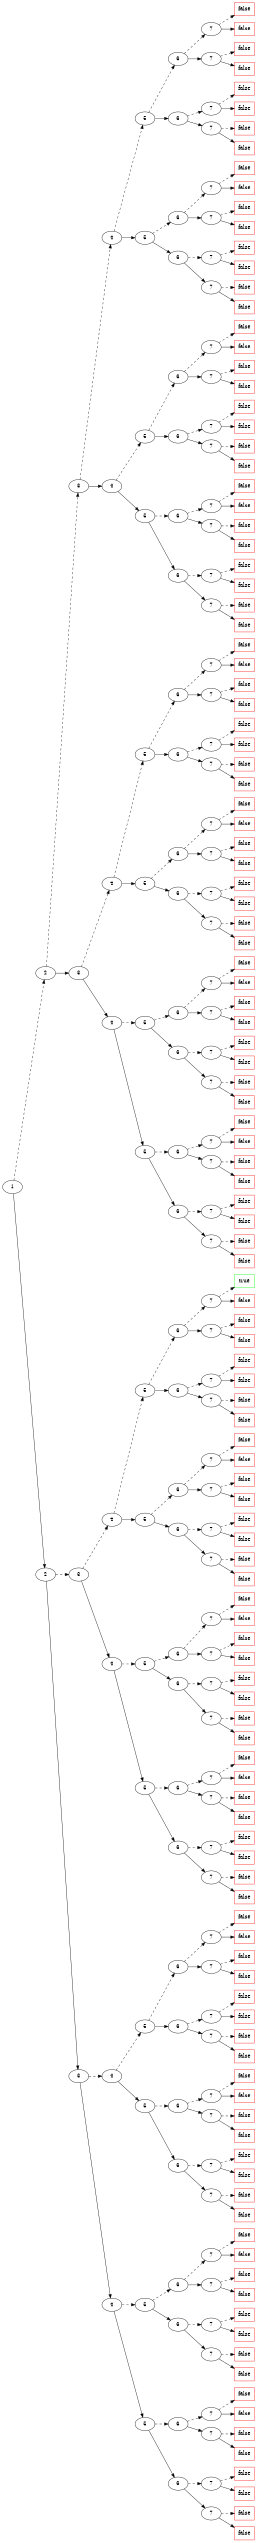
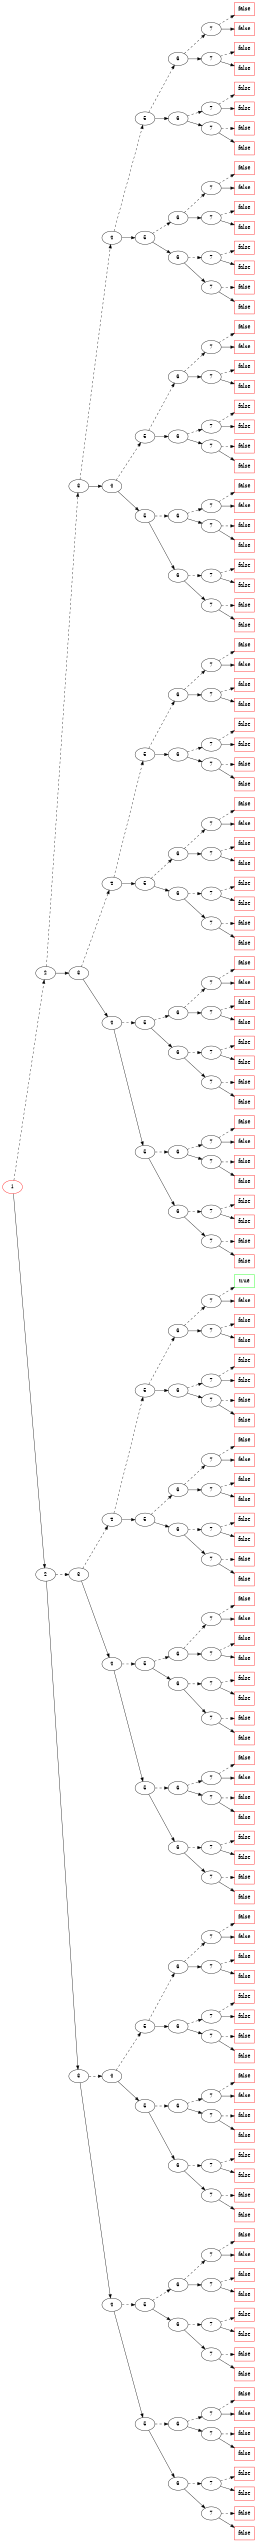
  digraph {
    rankdir=LR
    node [shape=box]
    edge [style=dashed]
-   n1 [label=1 shape=ellipse]
+   n1 [label=1 shape=ellipse color=red]
    n2 [label=2 shape=ellipse]
    n3 [label=2 shape=ellipse]
    n4 [label=3 shape=ellipse]
    n5 [label=3 shape=ellipse]
    n6 [label=4 shape=ellipse]
    n7 [label=4 shape=ellipse]
    n8 [label=5 shape=ellipse]
    n9 [label=5 shape=ellipse]
    n10 [label=6 shape=ellipse]
    n11 [label=6 shape=ellipse]
    n12 [label=7 shape=ellipse]
    n13 [label=7 shape=ellipse]
    n14 [color=red label=false]
    n15 [color=red label=false]
    n16 [color=red label=false]
    n17 [color=red label=false]
    n18 [label=7 shape=ellipse]
    n19 [label=7 shape=ellipse]
    n20 [color=red label=false]
    n21 [color=red label=false]
    n22 [color=red label=false]
    n23 [color=red label=false]
    n24 [label=6 shape=ellipse]
    n25 [label=6 shape=ellipse]
    n26 [label=7 shape=ellipse]
    n27 [label=7 shape=ellipse]
    n28 [color=red label=false]
    n29 [color=red label=false]
    n30 [color=red label=false]
    n31 [color=red label=false]
    n32 [label=7 shape=ellipse]
    n33 [label=7 shape=ellipse]
    n34 [color=red label=false]
    n35 [color=red label=false]
    n36 [color=red label=false]
    n37 [color=red label=false]
    n38 [label=5 shape=ellipse]
    n39 [label=5 shape=ellipse]
    n40 [label=6 shape=ellipse]
    n41 [label=6 shape=ellipse]
    n42 [label=7 shape=ellipse]
    n43 [label=7 shape=ellipse]
    n44 [color=red label=false]
    n45 [color=red label=false]
    n46 [color=red label=false]
    n47 [color=red label=false]
    n48 [label=7 shape=ellipse]
    n49 [label=7 shape=ellipse]
    n50 [color=red label=false]
    n51 [color=red label=false]
    n52 [color=red label=false]
    n53 [color=red label=false]
    n54 [label=6 shape=ellipse]
    n55 [label=6 shape=ellipse]
    n56 [label=7 shape=ellipse]
    n57 [label=7 shape=ellipse]
    n58 [color=red label=false]
    n59 [color=red label=false]
    n60 [color=red label=false]
    n61 [color=red label=false]
    n62 [label=7 shape=ellipse]
    n63 [label=7 shape=ellipse]
    n64 [color=red label=false]
    n65 [color=red label=false]
    n66 [color=red label=false]
    n67 [color=red label=false]
    n68 [label=4 shape=ellipse]
    n69 [label=4 shape=ellipse]
    n70 [label=5 shape=ellipse]
    n71 [label=5 shape=ellipse]
    n72 [label=6 shape=ellipse]
    n73 [label=6 shape=ellipse]
    n74 [label=7 shape=ellipse]
    n75 [label=7 shape=ellipse]
    n76 [color=red label=false]
    n77 [color=red label=false]
    n78 [color=red label=false]
    n79 [color=red label=false]
    n80 [label=7 shape=ellipse]
    n81 [label=7 shape=ellipse]
    n82 [color=red label=false]
    n83 [color=red label=false]
    n84 [color=red label=false]
    n85 [color=red label=false]
    n86 [label=6 shape=ellipse]
    n87 [label=6 shape=ellipse]
    n88 [label=7 shape=ellipse]
    n89 [label=7 shape=ellipse]
    n90 [color=red label=false]
    n91 [color=red label=false]
    n92 [color=red label=false]
    n93 [color=red label=false]
    n94 [label=7 shape=ellipse]
    n95 [label=7 shape=ellipse]
    n96 [color=red label=false]
    n97 [color=red label=false]
    n98 [color=red label=false]
    n99 [color=red label=false]
    n100 [label=5 shape=ellipse]
    n101 [label=5 shape=ellipse]
    n102 [label=6 shape=ellipse]
    n103 [label=6 shape=ellipse]
    n104 [label=7 shape=ellipse]
    n105 [label=7 shape=ellipse]
    n106 [color=red label=false]
    n107 [color=red label=false]
    n108 [color=red label=false]
    n109 [color=red label=false]
    n110 [label=7 shape=ellipse]
    n111 [label=7 shape=ellipse]
    n112 [color=red label=false]
    n113 [color=red label=false]
    n114 [color=red label=false]
    n115 [color=red label=false]
    n116 [label=6 shape=ellipse]
    n117 [label=6 shape=ellipse]
    n118 [label=7 shape=ellipse]
    n119 [label=7 shape=ellipse]
    n120 [color=red label=false]
    n121 [color=red label=false]
    n122 [color=red label=false]
    n123 [color=red label=false]
    n124 [label=7 shape=ellipse]
    n125 [label=7 shape=ellipse]
    n126 [color=red label=false]
    n127 [color=red label=false]
    n128 [color=red label=false]
    n129 [color=red label=false]
    n130 [label=3 shape=ellipse]
    n131 [label=3 shape=ellipse]
    n132 [label=4 shape=ellipse]
    n133 [label=4 shape=ellipse]
    n134 [label=5 shape=ellipse]
    n135 [label=5 shape=ellipse]
    n136 [label=6 shape=ellipse]
    n137 [label=6 shape=ellipse]
    n138 [label=7 shape=ellipse]
    n139 [label=7 shape=ellipse]
    n140 [color=green label=true]
    n141 [color=red label=false]
    n142 [color=red label=false]
    n143 [color=red label=false]
    n144 [label=7 shape=ellipse]
    n145 [label=7 shape=ellipse]
    n146 [color=red label=false]
    n147 [color=red label=false]
    n148 [color=red label=false]
    n149 [color=red label=false]
    n150 [label=6 shape=ellipse]
    n151 [label=6 shape=ellipse]
    n152 [label=7 shape=ellipse]
    n153 [label=7 shape=ellipse]
    n154 [color=red label=false]
    n155 [color=red label=false]
    n156 [color=red label=false]
    n157 [color=red label=false]
    n158 [label=7 shape=ellipse]
    n159 [label=7 shape=ellipse]
    n160 [color=red label=false]
    n161 [color=red label=false]
    n162 [color=red label=false]
    n163 [color=red label=false]
    n164 [label=5 shape=ellipse]
    n165 [label=5 shape=ellipse]
    n166 [label=6 shape=ellipse]
    n167 [label=6 shape=ellipse]
    n168 [label=7 shape=ellipse]
    n169 [label=7 shape=ellipse]
    n170 [color=red label=false]
    n171 [color=red label=false]
    n172 [color=red label=false]
    n173 [color=red label=false]
    n174 [label=7 shape=ellipse]
    n175 [label=7 shape=ellipse]
    n176 [color=red label=false]
    n177 [color=red label=false]
    n178 [color=red label=false]
    n179 [color=red label=false]
    n180 [label=6 shape=ellipse]
    n181 [label=6 shape=ellipse]
    n182 [label=7 shape=ellipse]
    n183 [label=7 shape=ellipse]
    n184 [color=red label=false]
    n185 [color=red label=false]
    n186 [color=red label=false]
    n187 [color=red label=false]
    n188 [label=7 shape=ellipse]
    n189 [label=7 shape=ellipse]
    n190 [color=red label=false]
    n191 [color=red label=false]
    n192 [color=red label=false]
    n193 [color=red label=false]
    n194 [label=4 shape=ellipse]
    n195 [label=4 shape=ellipse]
    n196 [label=5 shape=ellipse]
    n197 [label=5 shape=ellipse]
    n198 [label=6 shape=ellipse]
    n199 [label=6 shape=ellipse]
    n200 [label=7 shape=ellipse]
    n201 [label=7 shape=ellipse]
    n202 [color=red label=false]
    n203 [color=red label=false]
    n204 [color=red label=false]
    n205 [color=red label=false]
    n206 [label=7 shape=ellipse]
    n207 [label=7 shape=ellipse]
    n208 [color=red label=false]
    n209 [color=red label=false]
    n210 [color=red label=false]
    n211 [color=red label=false]
    n212 [label=6 shape=ellipse]
    n213 [label=6 shape=ellipse]
    n214 [label=7 shape=ellipse]
    n215 [label=7 shape=ellipse]
    n216 [color=red label=false]
    n217 [color=red label=false]
    n218 [color=red label=false]
    n219 [color=red label=false]
    n220 [label=7 shape=ellipse]
    n221 [label=7 shape=ellipse]
    n222 [color=red label=false]
    n223 [color=red label=false]
    n224 [color=red label=false]
    n225 [color=red label=false]
    n226 [label=5 shape=ellipse]
    n227 [label=5 shape=ellipse]
    n228 [label=6 shape=ellipse]
    n229 [label=6 shape=ellipse]
    n230 [label=7 shape=ellipse]
    n231 [label=7 shape=ellipse]
    n232 [color=red label=false]
    n233 [color=red label=false]
    n234 [color=red label=false]
    n235 [color=red label=false]
    n236 [label=7 shape=ellipse]
    n237 [label=7 shape=ellipse]
    n238 [color=red label=false]
    n239 [color=red label=false]
    n240 [color=red label=false]
    n241 [color=red label=false]
    n242 [label=6 shape=ellipse]
    n243 [label=6 shape=ellipse]
    n244 [label=7 shape=ellipse]
    n245 [label=7 shape=ellipse]
    n246 [color=red label=false]
    n247 [color=red label=false]
    n248 [color=red label=false]
    n249 [color=red label=false]
    n250 [label=7 shape=ellipse]
    n251 [label=7 shape=ellipse]
    n252 [color=red label=false]
    n253 [color=red label=false]
    n254 [color=red label=false]
    n255 [color=red label=false]
    n1 -> n2
    n1 -> n3 [style=solid]
    n2 -> n4
    n2 -> n5 [style=solid]
    n3 -> n130
    n3 -> n131 [style=solid]
    n4 -> n6
    n4 -> n7 [style=solid]
    n5 -> n68
    n5 -> n69 [style=solid]
    n6 -> n8
    n6 -> n9 [style=solid]
    n7 -> n38
    n7 -> n39 [style=solid]
    n8 -> n10
    n8 -> n11 [style=solid]
    n9 -> n24
    n9 -> n25 [style=solid]
    n10 -> n12
    n10 -> n13 [style=solid]
    n11 -> n18
    n11 -> n19 [style=solid]
    n12 -> n14
    n12 -> n15 [style=solid]
    n13 -> n16
    n13 -> n17 [style=solid]
    n18 -> n20
    n18 -> n21 [style=solid]
    n19 -> n22
    n19 -> n23 [style=solid]
    n24 -> n26
    n24 -> n27 [style=solid]
    n25 -> n32
    n25 -> n33 [style=solid]
    n26 -> n28
    n26 -> n29 [style=solid]
    n27 -> n30
    n27 -> n31 [style=solid]
    n32 -> n34
    n32 -> n35 [style=solid]
    n33 -> n36
    n33 -> n37 [style=solid]
    n38 -> n40
    n38 -> n41 [style=solid]
    n39 -> n54
    n39 -> n55 [style=solid]
    n40 -> n42
    n40 -> n43 [style=solid]
    n41 -> n48
    n41 -> n49 [style=solid]
    n42 -> n44
    n42 -> n45 [style=solid]
    n43 -> n46
    n43 -> n47 [style=solid]
    n48 -> n50
    n48 -> n51 [style=solid]
    n49 -> n52
    n49 -> n53 [style=solid]
    n54 -> n56
    n54 -> n57 [style=solid]
    n55 -> n62
    n55 -> n63 [style=solid]
    n56 -> n58
    n56 -> n59 [style=solid]
    n57 -> n60
    n57 -> n61 [style=solid]
    n62 -> n64
    n62 -> n65 [style=solid]
    n63 -> n66
    n63 -> n67 [style=solid]
    n68 -> n70
    n68 -> n71 [style=solid]
    n69 -> n100
    n69 -> n101 [style=solid]
    n70 -> n72
    n70 -> n73 [style=solid]
    n71 -> n86
    n71 -> n87 [style=solid]
    n72 -> n74
    n72 -> n75 [style=solid]
    n73 -> n80
    n73 -> n81 [style=solid]
    n74 -> n76
    n74 -> n77 [style=solid]
    n75 -> n78
    n75 -> n79 [style=solid]
    n80 -> n82
    n80 -> n83 [style=solid]
    n81 -> n84
    n81 -> n85 [style=solid]
    n86 -> n88
    n86 -> n89 [style=solid]
    n87 -> n94
    n87 -> n95 [style=solid]
    n88 -> n90
    n88 -> n91 [style=solid]
    n89 -> n92
    n89 -> n93 [style=solid]
    n94 -> n96
    n94 -> n97 [style=solid]
    n95 -> n98
    n95 -> n99 [style=solid]
    n100 -> n102
    n100 -> n103 [style=solid]
    n101 -> n116
    n101 -> n117 [style=solid]
    n102 -> n104
    n102 -> n105 [style=solid]
    n103 -> n110
    n103 -> n111 [style=solid]
    n104 -> n106
    n104 -> n107 [style=solid]
    n105 -> n108
    n105 -> n109 [style=solid]
    n110 -> n112
    n110 -> n113 [style=solid]
    n111 -> n114
    n111 -> n115 [style=solid]
    n116 -> n118
    n116 -> n119 [style=solid]
    n117 -> n124
    n117 -> n125 [style=solid]
    n118 -> n120
    n118 -> n121 [style=solid]
    n119 -> n122
    n119 -> n123 [style=solid]
    n124 -> n126
    n124 -> n127 [style=solid]
    n125 -> n128
    n125 -> n129 [style=solid]
    n130 -> n132
    n130 -> n133 [style=solid]
    n131 -> n194
    n131 -> n195 [style=solid]
    n132 -> n134
    n132 -> n135 [style=solid]
    n133 -> n164
    n133 -> n165 [style=solid]
    n134 -> n136
    n134 -> n137 [style=solid]
    n135 -> n150
    n135 -> n151 [style=solid]
    n136 -> n138
    n136 -> n139 [style=solid]
    n137 -> n144
    n137 -> n145 [style=solid]
    n138 -> n140
    n138 -> n141 [style=solid]
    n139 -> n142
    n139 -> n143 [style=solid]
    n144 -> n146
    n144 -> n147 [style=solid]
    n145 -> n148
    n145 -> n149 [style=solid]
    n150 -> n152
    n150 -> n153 [style=solid]
    n151 -> n158
    n151 -> n159 [style=solid]
    n152 -> n154
    n152 -> n155 [style=solid]
    n153 -> n156
    n153 -> n157 [style=solid]
    n158 -> n160
    n158 -> n161 [style=solid]
    n159 -> n162
    n159 -> n163 [style=solid]
    n164 -> n166
    n164 -> n167 [style=solid]
    n165 -> n180
    n165 -> n181 [style=solid]
    n166 -> n168
    n166 -> n169 [style=solid]
    n167 -> n174
    n167 -> n175 [style=solid]
    n168 -> n170
    n168 -> n171 [style=solid]
    n169 -> n172
    n169 -> n173 [style=solid]
    n174 -> n176
    n174 -> n177 [style=solid]
    n175 -> n178
    n175 -> n179 [style=solid]
    n180 -> n182
    n180 -> n183 [style=solid]
    n181 -> n188
    n181 -> n189 [style=solid]
    n182 -> n184
    n182 -> n185 [style=solid]
    n183 -> n186
    n183 -> n187 [style=solid]
    n188 -> n190
    n188 -> n191 [style=solid]
    n189 -> n192
    n189 -> n193 [style=solid]
    n194 -> n196
    n194 -> n197 [style=solid]
    n195 -> n226
    n195 -> n227 [style=solid]
    n196 -> n198
    n196 -> n199 [style=solid]
    n197 -> n212
    n197 -> n213 [style=solid]
    n198 -> n200
    n198 -> n201 [style=solid]
    n199 -> n206
    n199 -> n207 [style=solid]
    n200 -> n202
    n200 -> n203 [style=solid]
    n201 -> n204
    n201 -> n205 [style=solid]
    n206 -> n208
    n206 -> n209 [style=solid]
    n207 -> n210
    n207 -> n211 [style=solid]
    n212 -> n214
    n212 -> n215 [style=solid]
    n213 -> n220
    n213 -> n221 [style=solid]
    n214 -> n216
    n214 -> n217 [style=solid]
    n215 -> n218
    n215 -> n219 [style=solid]
    n220 -> n222
    n220 -> n223 [style=solid]
    n221 -> n224
    n221 -> n225 [style=solid]
    n226 -> n228
    n226 -> n229 [style=solid]
    n227 -> n242
    n227 -> n243 [style=solid]
    n228 -> n230
    n228 -> n231 [style=solid]
    n229 -> n236
    n229 -> n237 [style=solid]
    n230 -> n232
    n230 -> n233 [style=solid]
    n231 -> n234
    n231 -> n235 [style=solid]
    n236 -> n238
    n236 -> n239 [style=solid]
    n237 -> n240
    n237 -> n241 [style=solid]
    n242 -> n244
    n242 -> n245 [style=solid]
    n243 -> n250
    n243 -> n251 [style=solid]
    n244 -> n246
    n244 -> n247 [style=solid]
    n245 -> n248
    n245 -> n249 [style=solid]
    n250 -> n252
    n250 -> n253 [style=solid]
    n251 -> n254
    n251 -> n255 [style=solid]
  }
